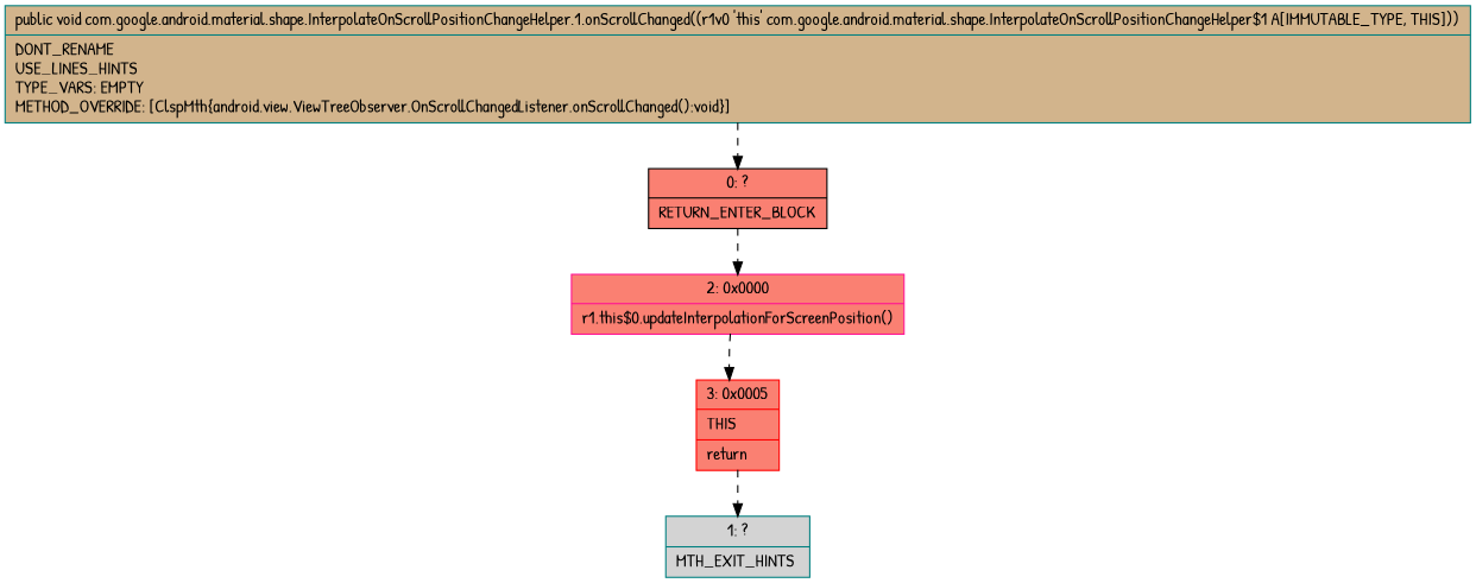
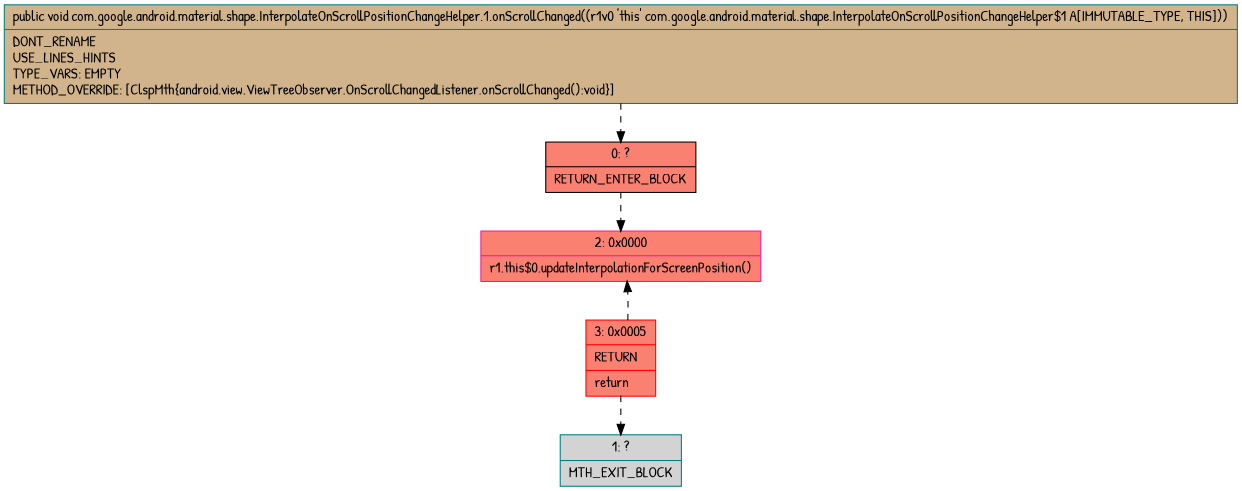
  digraph {
    fontname="Patrick Hand"
    node [color=teal fillcolor=salmon fontname="Patrick Hand" shape=record style=filled]
    edge [fontname="Patrick Hand" style=dashed]
    n1 [color=black label="{0\:\ ?|RETURN_ENTER_BLOCK\l}"]
    n2 [color=deeppink label="{2\:\ 0x0000|r1.this$0.updateInterpolationForScreenPosition()\l}"]
-   n3 [color=red label="{3\:\ 0x0005|THIS\l|return\l}"]
-   n4 [fillcolor=lightgrey label="{1\:\ ?|MTH_EXIT_HINTS\l}"]
+   n3 [color=red label="{3\:\ 0x0005|RETURN\l|return\l}"]
+   n4 [fillcolor=lightgrey label="{1\:\ ?|MTH_EXIT_BLOCK\l}"]
    n5 [fillcolor=tan label="{public void com.google.android.material.shape.InterpolateOnScrollPositionChangeHelper.1.onScrollChanged((r1v0 'this' com.google.android.material.shape.InterpolateOnScrollPositionChangeHelper$1 A[IMMUTABLE_TYPE, THIS]))  | DONT_RENAME\lUSE_LINES_HINTS\lTYPE_VARS: EMPTY\lMETHOD_OVERRIDE: [ClspMth\{android.view.ViewTreeObserver.OnScrollChangedListener.onScrollChanged():void\}]\l}"]
    n1 -> n2
-   n2 -> n3
+   n3 -> n2
    n3 -> n4
    n5 -> n1
  }
